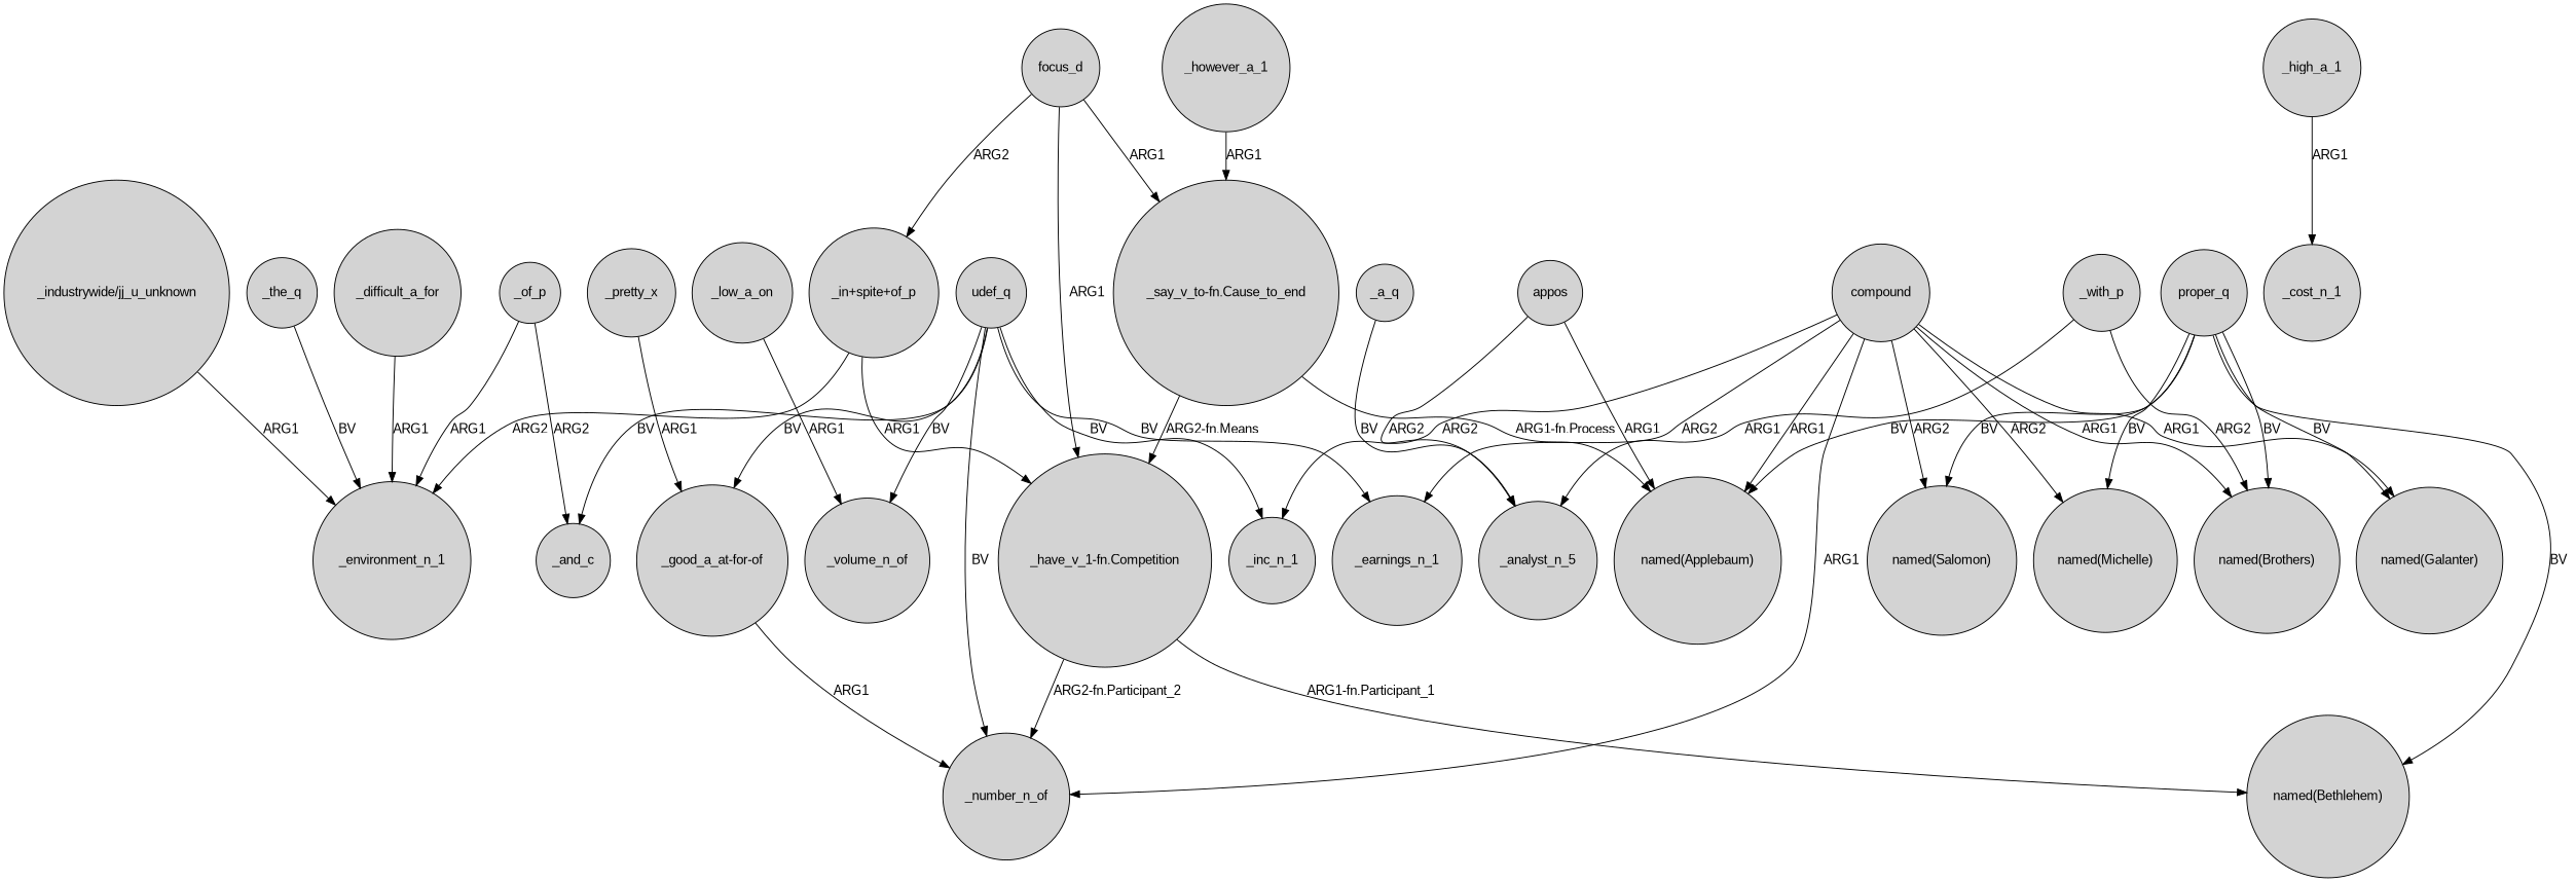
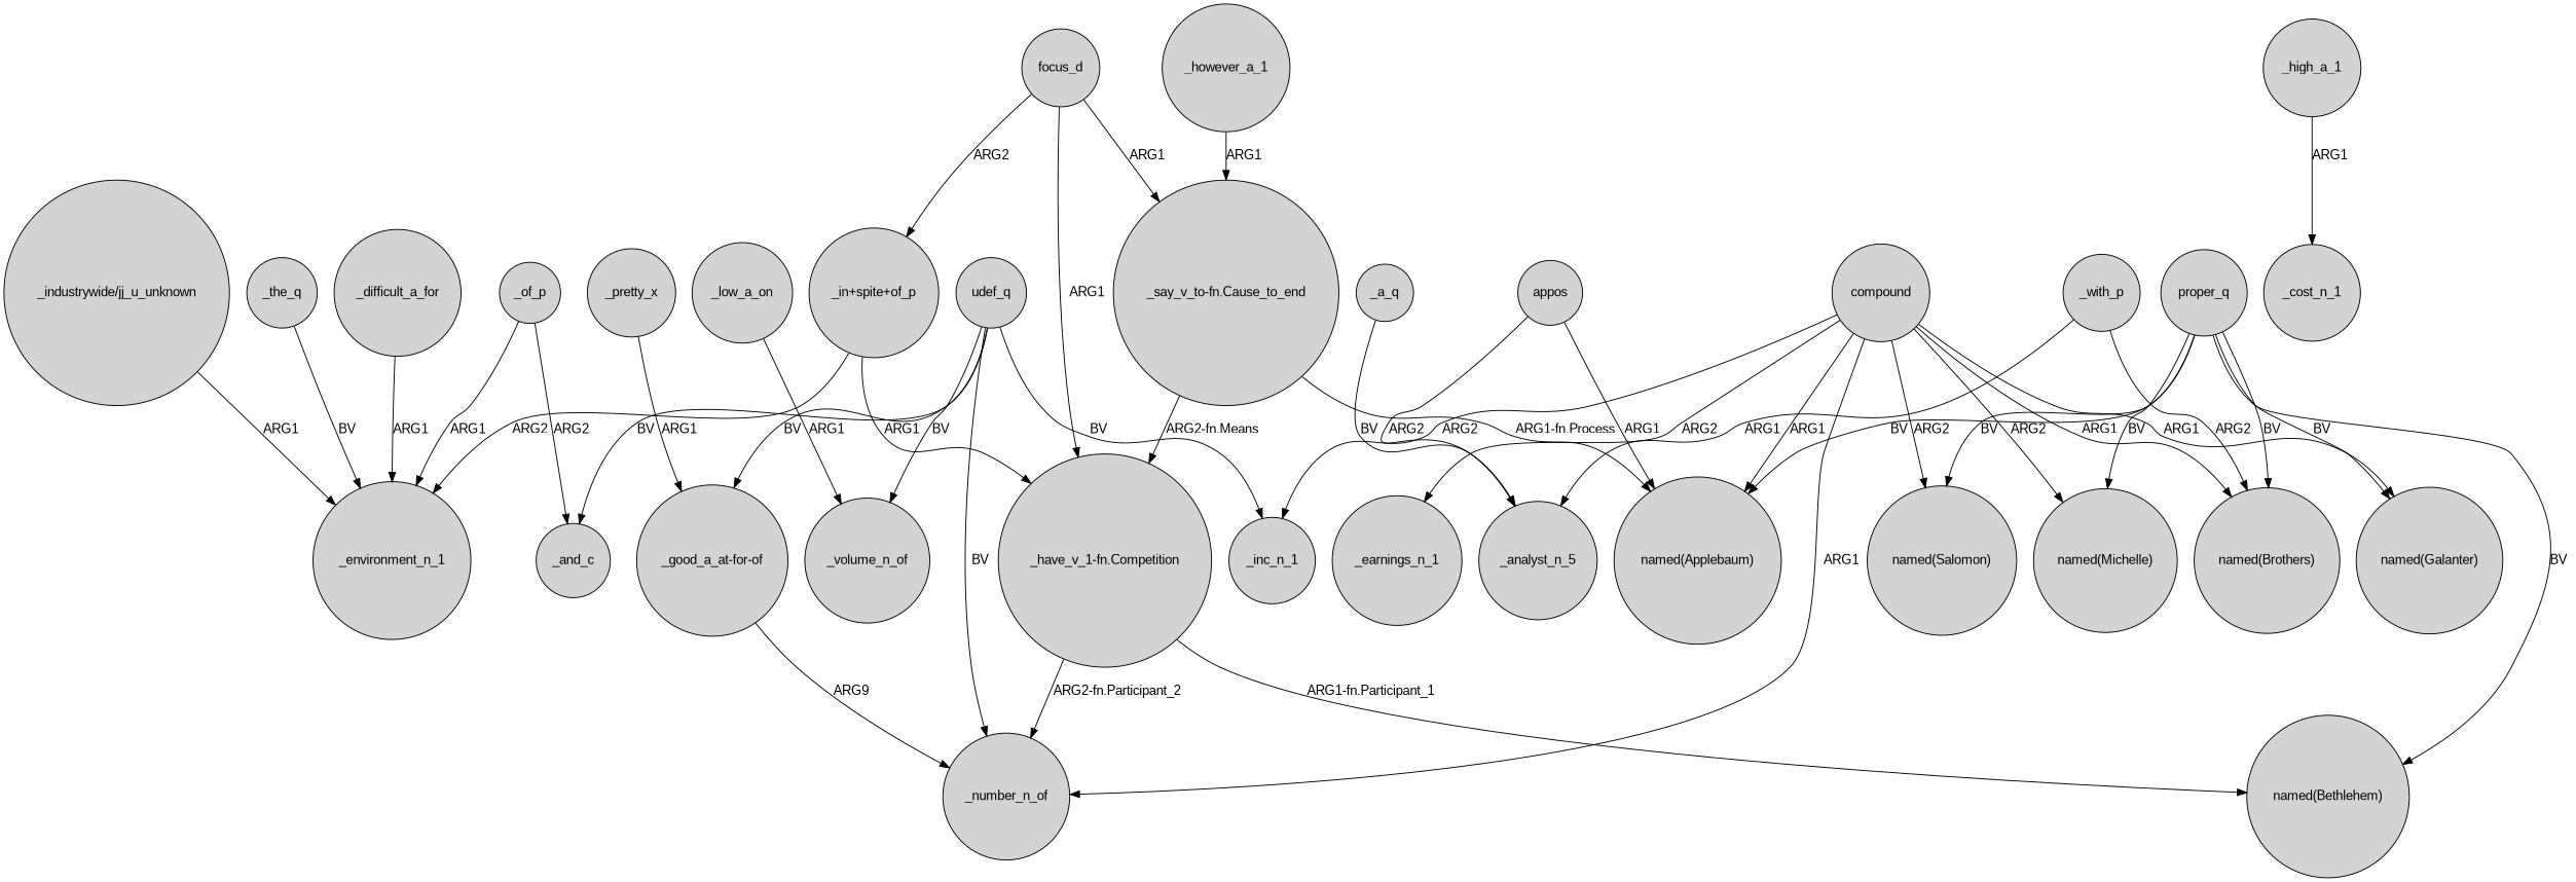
  digraph {
    fontname="Liberation Sans"
    node [fontname="Liberation Sans" shape=circle style=filled]
    edge [fontname="Liberation Sans"]
    compound
    _number_n_of
    "named(Applebaum)"
    "named(Galanter)"
    "named(Salomon)"
    "named(Michelle)"
    _earnings_n_1
    _inc_n_1
    "named(Brothers)"
    "_have_v_1-fn.Competition"
    "named(Bethlehem)"
    _of_p
    _and_c
    _environment_n_1
    "_say_v_to-fn.Cause_to_end"
    proper_q
    "_industrywide/jj_u_unknown"
    focus_d
    "_in+spite+of_p"
    _with_p
    n21 [label=_analyst_n_5]
    appos
    udef_q
    _volume_n_of
    "_good_a_at-for-of"
    _a_q
    _high_a_1
    _cost_n_1
    _pretty_x
    _difficult_a_for
    _low_a_on
    _however_a_1
    _the_q
    compound -> _number_n_of [label=ARG1]
    compound -> "named(Applebaum)" [label=ARG1]
    compound -> "named(Galanter)" [label=ARG1]
    compound -> "named(Salomon)" [label=ARG2]
    compound -> "named(Michelle)" [label=ARG2]
    compound -> _earnings_n_1 [label=ARG2]
    compound -> _inc_n_1 [label=ARG2]
    compound -> "named(Brothers)" [label=ARG1]
    "_have_v_1-fn.Competition" -> _number_n_of [label="ARG2-fn.Participant_2"]
    "_have_v_1-fn.Competition" -> "named(Bethlehem)" [label="ARG1-fn.Participant_1"]
    _of_p -> _and_c [label=ARG2]
    _of_p -> _environment_n_1 [label=ARG1]
    "_say_v_to-fn.Cause_to_end" -> "named(Applebaum)" [label="ARG1-fn.Process"]
    "_say_v_to-fn.Cause_to_end" -> "_have_v_1-fn.Competition" [label="ARG2-fn.Means"]
    proper_q -> "named(Applebaum)" [label=BV]
    proper_q -> "named(Galanter)" [label=BV]
    proper_q -> "named(Salomon)" [label=BV]
    proper_q -> "named(Michelle)" [label=BV]
    proper_q -> "named(Brothers)" [label=BV]
    proper_q -> "named(Bethlehem)" [label=BV]
    "_industrywide/jj_u_unknown" -> _environment_n_1 [label=ARG1]
    focus_d -> "_have_v_1-fn.Competition" [label=ARG1]
    focus_d -> "_say_v_to-fn.Cause_to_end" [label=ARG1]
    focus_d -> "_in+spite+of_p" [label=ARG2]
    "_in+spite+of_p" -> "_have_v_1-fn.Competition" [label=ARG1]
    "_in+spite+of_p" -> _environment_n_1 [label=ARG2]
    _with_p -> "named(Brothers)" [label=ARG2]
    _with_p -> n21 [label=ARG1]
    appos -> "named(Applebaum)" [label=ARG1]
    appos -> n21 [label=ARG2]
    udef_q -> _number_n_of [label=BV]
-   udef_q -> _earnings_n_1 [label=BV]
    udef_q -> _inc_n_1 [label=BV]
    udef_q -> _and_c [label=BV]
    udef_q -> _volume_n_of [label=BV]
    udef_q -> "_good_a_at-for-of" [label=BV]
-   "_good_a_at-for-of" -> _number_n_of [label=ARG1]
+   "_good_a_at-for-of" -> _number_n_of [label=ARG9]
    _a_q -> n21 [label=BV]
    _high_a_1 -> _cost_n_1 [label=ARG1]
    _pretty_x -> "_good_a_at-for-of" [label=ARG1]
    _difficult_a_for -> _environment_n_1 [label=ARG1]
    _low_a_on -> _volume_n_of [label=ARG1]
    _however_a_1 -> "_say_v_to-fn.Cause_to_end" [label=ARG1]
    _the_q -> _environment_n_1 [label=BV]
  }
